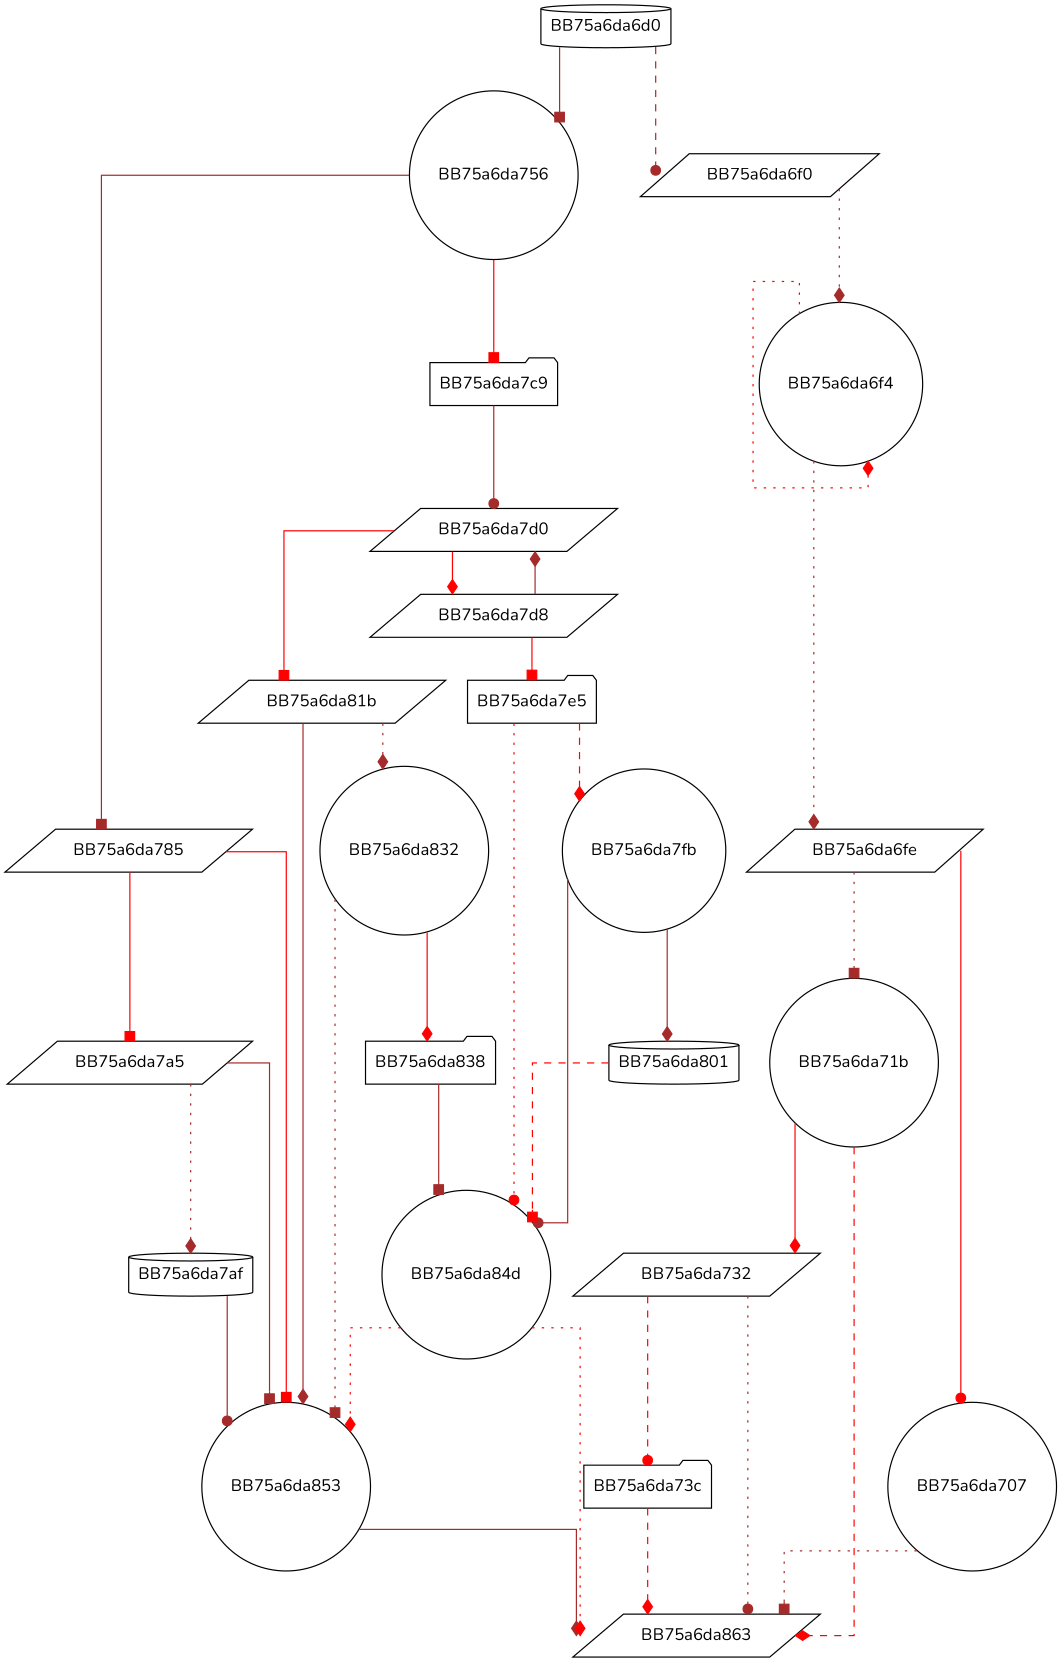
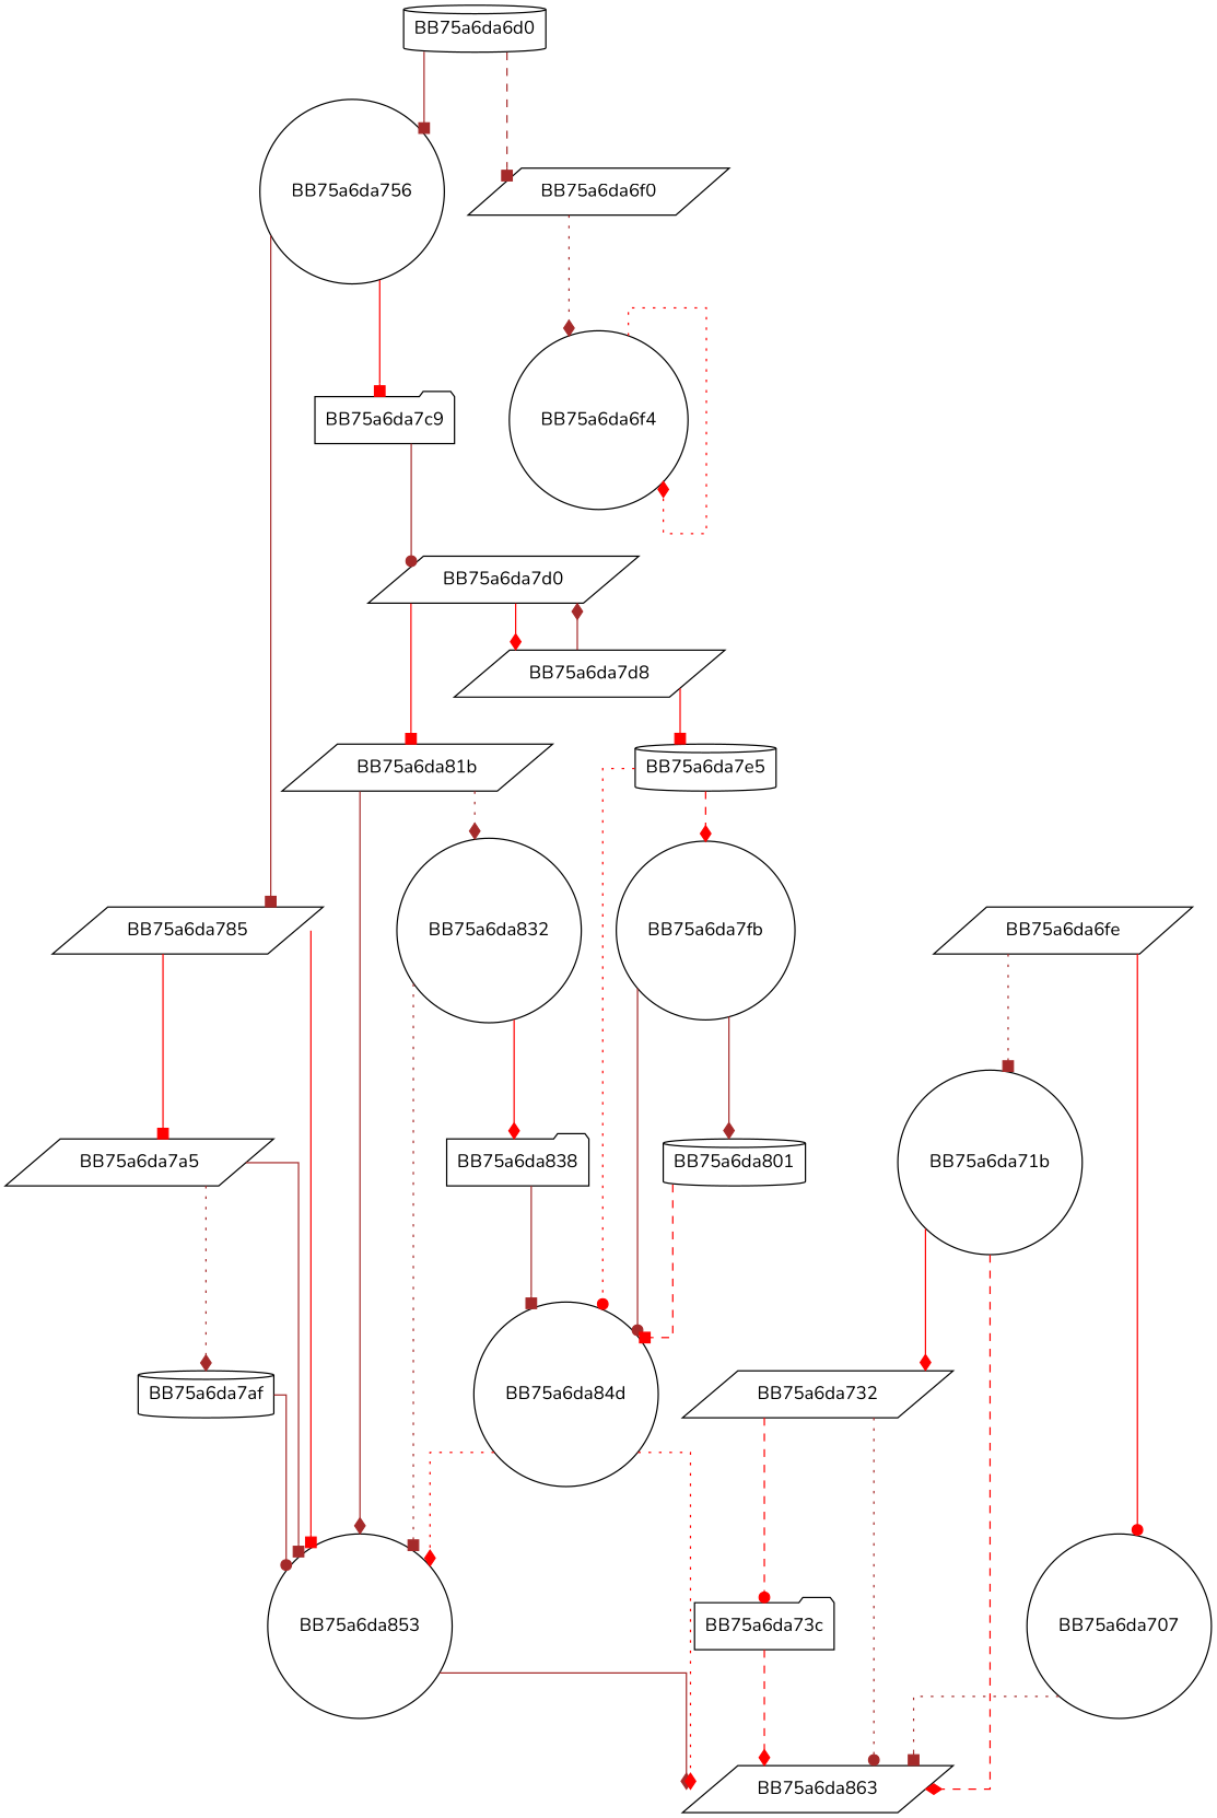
  digraph {
    fontname=Nunito
    splines=ortho
    node [fontname=Nunito shape=parallelogram]
    edge [arrowhead=diamond color=brown fontname=Nunito style=solid]
    BB75a6da6d0 [shape=cylinder]
    BB75a6da756 [shape=circle]
    BB75a6da6f0
    BB75a6da7c9 [shape=folder]
    BB75a6da785
    BB75a6da6f4 [shape=circle]
    BB75a6da7d0
    BB75a6da853 [shape=circle]
    BB75a6da7a5
    BB75a6da6fe
    BB75a6da71b [shape=circle]
    BB75a6da707 [shape=circle]
    BB75a6da863
    BB75a6da732
    BB75a6da73c [shape=folder]
    BB75a6da81b
    BB75a6da7d8
    BB75a6da7af [shape=cylinder]
    BB75a6da832 [shape=circle]
-   BB75a6da7e5 [shape=folder]
+   BB75a6da7e5 [shape=cylinder]
    BB75a6da838 [shape=folder]
    BB75a6da84d [shape=circle]
    BB75a6da7fb [shape=circle]
    BB75a6da801 [shape=cylinder]
    BB75a6da6d0 -> BB75a6da756 [arrowhead=box]
-   BB75a6da6d0 -> BB75a6da6f0 [arrowhead=dot style=dashed]
+   BB75a6da6d0 -> BB75a6da6f0 [arrowhead=box style=dashed]
    BB75a6da756 -> BB75a6da7c9 [arrowhead=box color=red]
    BB75a6da756 -> BB75a6da785 [arrowhead=box]
    BB75a6da6f0 -> BB75a6da6f4 [style=dotted]
    BB75a6da7c9 -> BB75a6da7d0 [arrowhead=dot]
    BB75a6da785 -> BB75a6da853 [arrowhead=box color=red]
    BB75a6da785 -> BB75a6da7a5 [arrowhead=box color=red]
    BB75a6da6f4 -> BB75a6da6f4 [color=red style=dotted]
-   BB75a6da6f4 -> BB75a6da6fe [style=dotted]
    BB75a6da7d0 -> BB75a6da81b [arrowhead=box color=red]
    BB75a6da7d0 -> BB75a6da7d8 [color=red]
    BB75a6da853 -> BB75a6da863
    BB75a6da7a5 -> BB75a6da853 [arrowhead=box]
    BB75a6da7a5 -> BB75a6da7af [style=dotted]
    BB75a6da6fe -> BB75a6da71b [arrowhead=box style=dotted]
    BB75a6da6fe -> BB75a6da707 [arrowhead=dot color=red]
    BB75a6da71b -> BB75a6da863 [color=red style=dashed]
    BB75a6da71b -> BB75a6da732 [color=red]
    BB75a6da707 -> BB75a6da863 [arrowhead=box style=dotted]
    BB75a6da732 -> BB75a6da863 [arrowhead=dot style=dotted]
    BB75a6da732 -> BB75a6da73c [arrowhead=dot color=red style=dashed]
    BB75a6da73c -> BB75a6da863 [color=red style=dashed]
    BB75a6da81b -> BB75a6da853
    BB75a6da81b -> BB75a6da832 [style=dotted]
    BB75a6da7d8 -> BB75a6da7d0
    BB75a6da7d8 -> BB75a6da7e5 [arrowhead=box color=red]
    BB75a6da7af -> BB75a6da853 [arrowhead=dot]
    BB75a6da832 -> BB75a6da853 [arrowhead=box style=dotted]
    BB75a6da832 -> BB75a6da838 [color=red]
    BB75a6da7e5 -> BB75a6da84d [arrowhead=dot color=red style=dotted]
    BB75a6da7e5 -> BB75a6da7fb [color=red style=dashed]
    BB75a6da838 -> BB75a6da84d [arrowhead=box]
    BB75a6da84d -> BB75a6da853 [color=red style=dotted]
    BB75a6da84d -> BB75a6da863 [color=red style=dotted]
    BB75a6da7fb -> BB75a6da84d [arrowhead=dot]
    BB75a6da7fb -> BB75a6da801
    BB75a6da801 -> BB75a6da84d [arrowhead=box color=red style=dashed]
  }
